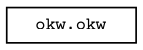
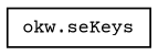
  digraph {
    rankdir=LR
    fontname="Courier Prime"
-   n1 [color=black fillcolor=white fontname="Courier Prime" fontsize=10 height=0.2 label="okw.okw" shape=record style=filled width=0.4]
+   n1 [color=black fillcolor=white fontname="Courier Prime" fontsize=10 height=0.2 label="okw.seKeys" shape=record style=filled width=0.4]
  }
